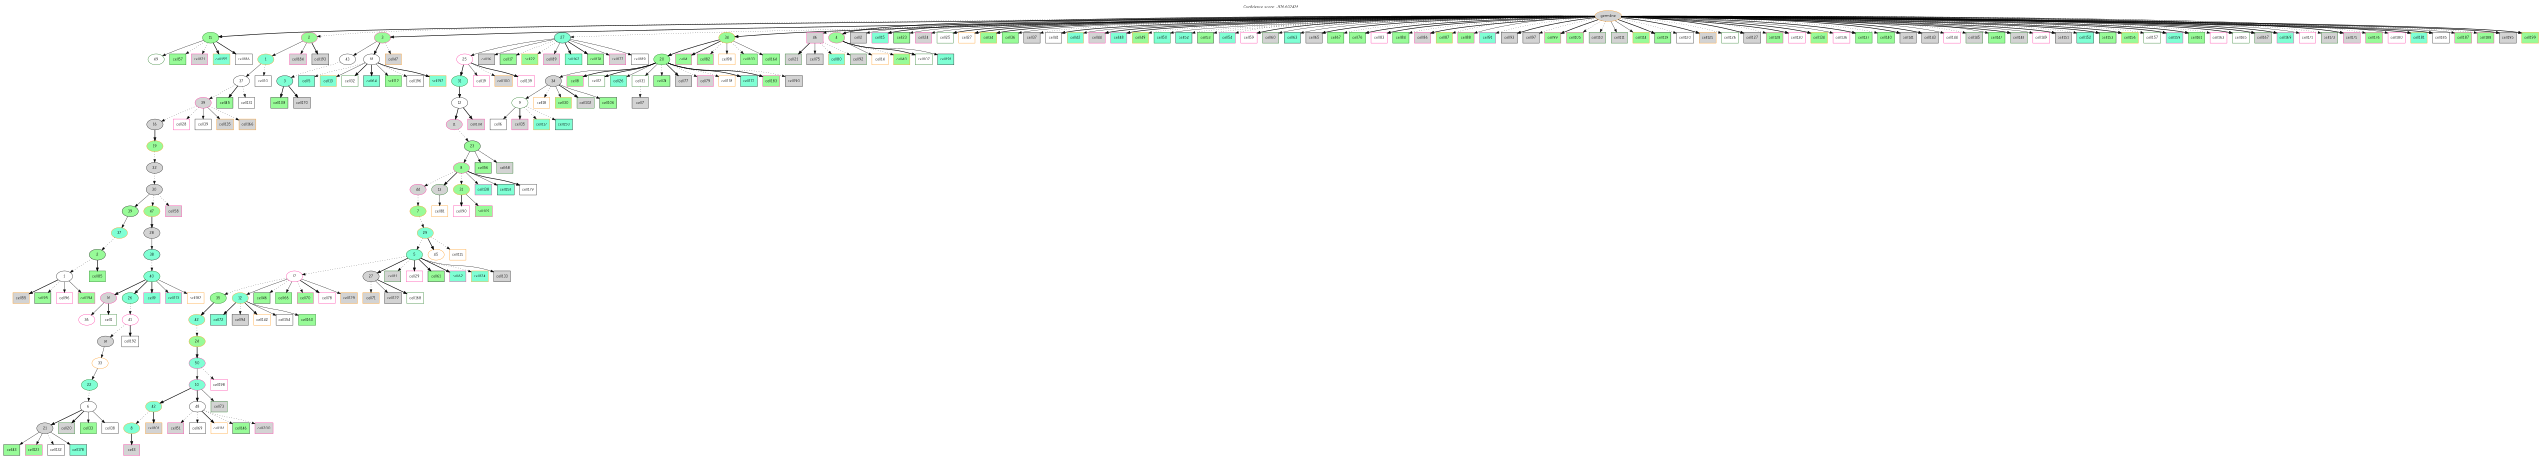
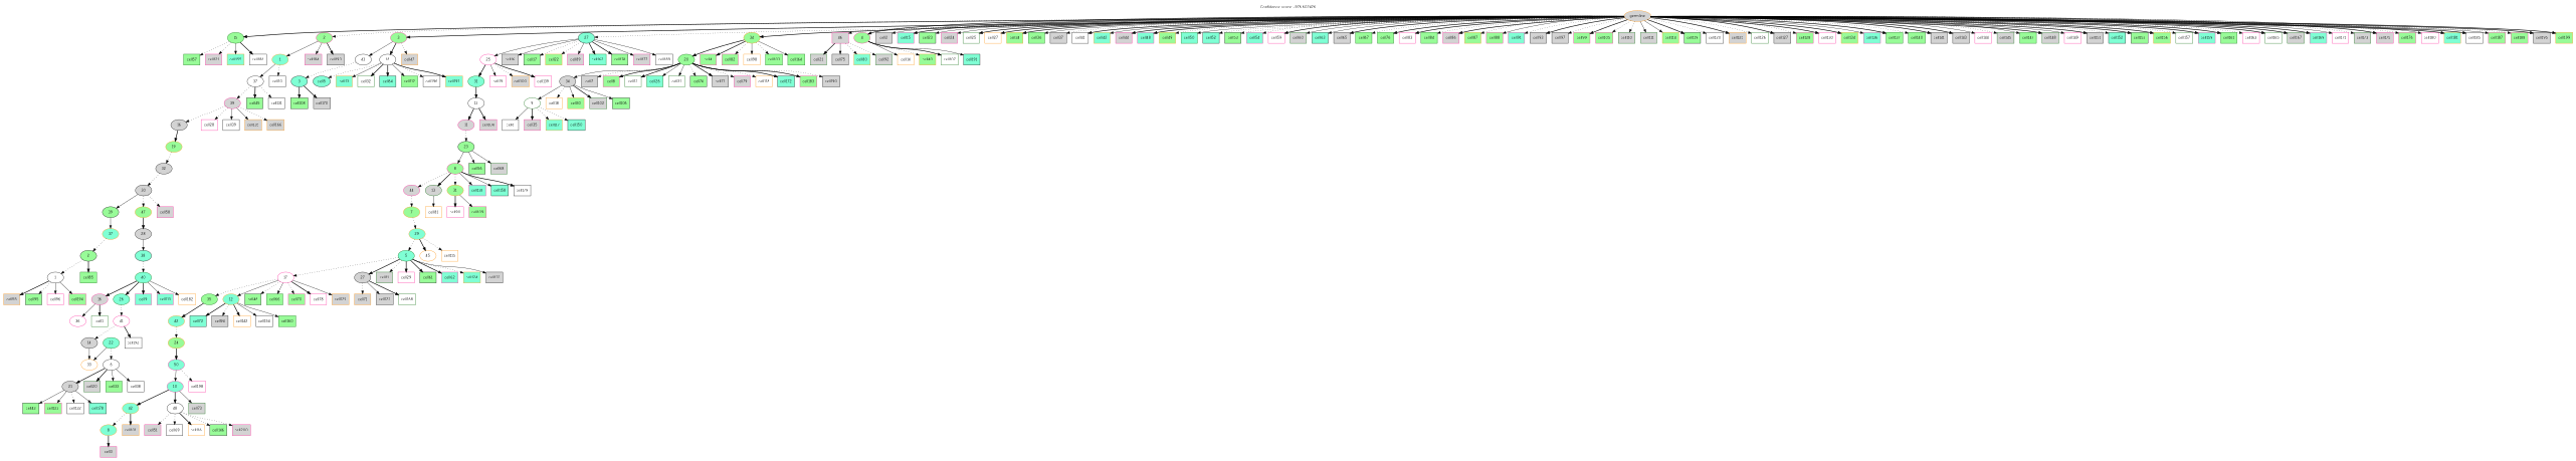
  digraph {
    fontname="Comic Neue"
    label="Confidence score: -976.602426"
    labelloc=t
    node [color=black fillcolor=palegreen fontname="Comic Neue" style=filled shape=box]
    edge [fontname="Comic Neue" style=bold]
    n1 [color=darkgreen label=15 shape=""]
-   n2 [color=darkgreen fillcolor=white label=49 shape=""]
    cell57 [color=darkgreen]
    cell121 [color=deeppink fillcolor=lightgrey]
    cell155 [color=darkorange fillcolor=aquamarine]
    cell186 [fillcolor=white]
    n7 [label=2 shape=""]
    n8 [fillcolor=white label=1 shape=""]
    cell85 [color=darkgreen]
    cell55 [color=darkorange fillcolor=lightgrey]
    cell95
    cell96 [color=deeppink fillcolor=white]
    cell194 [color=deeppink]
    n14 [color=darkorange fillcolor=aquamarine label=37 shape=""]
    n15 [label=39 shape=""]
    n16 [color=deeppink fillcolor=lightgrey label=16 shape=""]
    n17 [color=deeppink fillcolor=white label=36 shape=""]
    cell1 [color=darkgreen fillcolor=white]
    n19 [fillcolor=white label=6 shape=""]
    n20 [fillcolor=lightgrey label=21 shape=""]
    cell20 [color=darkgreen fillcolor=lightgrey]
    cell33 [color=darkgreen]
    cell38 [fillcolor=white]
    cell43
    cell123 [color=deeppink]
    cell132 [fillcolor=white]
    cell178 [fillcolor=aquamarine]
    n28 [color=darkgreen fillcolor=aquamarine label=22 shape=""]
    n29 [color=darkorange fillcolor=white label=33 shape=""]
    n30 [fillcolor=lightgrey label=14 shape=""]
    n31 [color=deeppink fillcolor=white label=41 shape=""]
    cell192 [fillcolor=white]
    n33 [color=darkgreen fillcolor=aquamarine label=26 shape=""]
    n34 [color=darkgreen fillcolor=aquamarine label=40 shape=""]
    cell9 [color=deeppink fillcolor=aquamarine]
    cell113 [color=deeppink fillcolor=aquamarine]
    cell182 [color=darkorange fillcolor=white]
    n38 [fillcolor=aquamarine label=38 shape=""]
    n39 [fillcolor=lightgrey label=28 shape=""]
    n40 [color=darkorange label=47 shape=""]
    n41 [fillcolor=lightgrey label=30 shape=""]
    cell58 [color=deeppink fillcolor=lightgrey]
    n43 [fillcolor=lightgrey label=32 shape=""]
    n44 [color=darkorange label=19 shape=""]
    n45 [fillcolor=lightgrey label=16 shape=""]
    n46 [color=deeppink fillcolor=lightgrey label=39 shape=""]
    cell28 [color=deeppink fillcolor=white]
    cell39 [fillcolor=white]
    cell135 [color=darkorange fillcolor=lightgrey]
    cell166 [color=darkorange fillcolor=lightgrey]
    n51 [fillcolor=white label=37 shape=""]
    cell45
    cell131 [fillcolor=white]
    n54 [color=darkorange fillcolor=aquamarine label=1 shape=""]
    cell10 [fillcolor=white]
    n56 [color=deeppink label=2 shape=""]
    cell184 [color=deeppink fillcolor=lightgrey]
    cell193 [fillcolor=lightgrey]
    n59 [fillcolor=white label=43 shape=""]
    n60 [fillcolor=aquamarine label=3 shape=""]
    cell108
    cell170 [fillcolor=lightgrey]
    n63 [color=deeppink label=3 shape=""]
    n64 [fillcolor=white label=18 shape=""]
    cell47 [color=darkorange fillcolor=lightgrey]
-   cell5 [fillcolor=aquamarine]
+   cell5 [fillcolor=aquamarine shape=ellipse]
    cell13 [color=darkorange fillcolor=aquamarine]
    cell32 [color=darkgreen fillcolor=white]
    cell64 [fillcolor=aquamarine]
    cell112 [color=darkgreen]
    cell196 [fillcolor=white]
    cell197 [color=darkorange fillcolor=aquamarine]
    n73 [color=darkorange fillcolor=aquamarine label=42 shape=""]
    n74 [color=darkorange fillcolor=aquamarine label=8 shape=""]
    cell101 [color=darkorange fillcolor=lightgrey]
    cell3 [color=deeppink fillcolor=lightgrey]
    n77 [color=deeppink fillcolor=aquamarine label=10 shape=""]
    n78 [fillcolor=white label=48 shape=""]
    cell73 [color=darkgreen fillcolor=lightgrey]
    cell51 [color=deeppink fillcolor=lightgrey]
    cell69 [fillcolor=white]
    cell116 [color=darkorange fillcolor=white]
    cell146
    cell200 [color=deeppink fillcolor=lightgrey]
    n85 [color=deeppink fillcolor=aquamarine label=50 shape=""]
    cell198 [color=deeppink fillcolor=white]
    n87 [color=darkorange label=24 shape=""]
    n88 [color=darkorange fillcolor=aquamarine label=42 shape=""]
    n89 [color=darkgreen label=35 shape=""]
    n90 [color=deeppink fillcolor=white label=17 shape=""]
    n91 [color=darkorange fillcolor=aquamarine label=12 shape=""]
    cell46
    cell66 [color=darkgreen]
    cell70 [color=deeppink]
    cell78 [color=deeppink fillcolor=white]
    cell129 [color=darkorange fillcolor=lightgrey]
    cell72 [fillcolor=aquamarine]
    cell94 [fillcolor=lightgrey]
    cell142 [color=darkorange fillcolor=white]
    cell154 [fillcolor=white]
    cell160 [color=darkgreen]
    n102 [color=darkgreen fillcolor=aquamarine label=5 shape=""]
    n103 [fillcolor=lightgrey label=27 shape=""]
    cell11 [color=darkgreen fillcolor=lightgrey]
    cell29 [color=deeppink fillcolor=white]
    cell61
    cell62 [color=deeppink fillcolor=aquamarine]
    cell124 [color=darkorange fillcolor=aquamarine]
    cell133 [fillcolor=lightgrey]
    cell71 [color=darkorange fillcolor=lightgrey]
    cell122 [fillcolor=lightgrey]
    cell168 [color=darkgreen fillcolor=white]
    n113 [color=darkorange fillcolor=aquamarine label=29 shape=""]
    n114 [color=darkorange fillcolor=white label=45 shape=""]
    cell115 [color=darkorange fillcolor=white]
    n116 [color=darkorange label=7 shape=""]
    n117 [color=deeppink fillcolor=lightgrey label=44 shape=""]
    n118 [color=deeppink label=8 shape=""]
    n119 [color=darkgreen fillcolor=lightgrey label=13 shape=""]
    n120 [color=darkorange label=31 shape=""]
    cell138 [color=deeppink fillcolor=aquamarine]
    cell158 [fillcolor=aquamarine]
    cell179 [fillcolor=white]
    cell81 [color=darkorange fillcolor=white]
    cell90 [color=deeppink fillcolor=white]
    cell109 [color=deeppink]
    n127 [label=23 shape=""]
    cell56
    cell68 [color=darkgreen fillcolor=lightgrey]
    n130 [color=deeppink fillcolor=lightgrey label=11 shape=""]
    n131 [fillcolor=white label=12 shape=""]
    cell104 [color=deeppink fillcolor=lightgrey]
    n133 [color=darkgreen fillcolor=aquamarine label=31 shape=""]
    n134 [color=deeppink fillcolor=white label=25 shape=""]
    cell19 [color=deeppink fillcolor=white]
    cell100 [color=darkorange fillcolor=lightgrey]
    cell139 [color=deeppink fillcolor=white]
    n138 [fillcolor=aquamarine label=27 shape=""]
    cell16 [fillcolor=lightgrey]
    cell17
    cell22 [color=darkorange]
    cell89 [color=deeppink fillcolor=lightgrey]
    cell162 [color=darkgreen fillcolor=aquamarine]
    cell174
    cell177 [color=deeppink fillcolor=lightgrey]
    cell189 [fillcolor=white]
    n147 [fillcolor=lightgrey label=34 shape=""]
    n148 [color=darkgreen fillcolor=white label=9 shape=""]
    cell18 [color=darkorange fillcolor=white]
    cell30 [color=darkorange]
    cell102 [color=darkgreen fillcolor=lightgrey]
    cell106
    cell6 [fillcolor=white]
    cell35 [color=deeppink fillcolor=lightgrey]
    cell117 [color=darkorange fillcolor=aquamarine]
    cell150 [fillcolor=aquamarine]
    n157 [color=darkgreen label=20 shape=""]
    cell7 [fillcolor=lightgrey]
    cell8 [color=deeppink]
    cell12 [color=darkgreen fillcolor=white]
    cell26 [color=darkgreen fillcolor=aquamarine]
    cell31 [color=darkgreen fillcolor=white]
    cell74
    cell77 [fillcolor=lightgrey]
    cell79 [color=deeppink fillcolor=lightgrey]
    cell118 [color=darkorange fillcolor=white]
    cell172 [fillcolor=aquamarine]
    cell183 [color=deeppink]
    cell190 [fillcolor=lightgrey]
    n170 [color=darkorange label=34 shape=""]
    cell4 [color=deeppink]
    cell82 [color=deeppink]
    cell98 [color=darkorange fillcolor=white]
    cell103 [color=darkgreen]
    cell164 [color=darkgreen]
    n176 [color=darkorange fillcolor=lightgrey label=germline shape=""]
    n177 [color=deeppink fillcolor=lightgrey label=46]
    n178 [color=deeppink label=4 shape=""]
    cell2 [fillcolor=lightgrey]
    cell15 [color=deeppink fillcolor=aquamarine]
    cell23
    cell24 [color=deeppink fillcolor=lightgrey]
    cell25 [color=darkgreen fillcolor=white]
    cell27 [color=darkorange fillcolor=white]
    cell34 [color=darkorange]
    cell36 [color=darkgreen]
    cell37 [fillcolor=lightgrey]
    cell41 [fillcolor=white]
    cell42 [color=darkorange fillcolor=aquamarine]
    cell44 [color=deeppink fillcolor=lightgrey]
    cell48 [color=deeppink fillcolor=aquamarine]
    cell49 [color=darkorange]
    cell50 [color=darkgreen fillcolor=aquamarine]
    cell52 [fillcolor=aquamarine]
    cell53
    cell54 [color=deeppink fillcolor=aquamarine]
    cell59 [color=deeppink fillcolor=white]
    cell60 [color=darkgreen fillcolor=lightgrey]
    cell63 [fillcolor=aquamarine]
    cell65 [fillcolor=lightgrey]
    cell67 [color=darkgreen]
    cell76 [color=darkgreen]
    cell83 [color=deeppink fillcolor=white]
    cell84 [color=darkgreen]
    cell86 [color=deeppink fillcolor=lightgrey]
    cell87 [color=darkorange]
    cell88 [color=deeppink]
    cell91 [color=deeppink fillcolor=aquamarine]
    cell93 [fillcolor=lightgrey]
    cell97 [fillcolor=lightgrey]
    cell99 [color=deeppink]
    cell105 [color=deeppink]
    cell110 [color=darkgreen fillcolor=lightgrey]
    cell111 [color=darkgreen fillcolor=lightgrey]
    cell114 [color=darkorange]
    cell119
    cell120 [fillcolor=white]
    cell125 [color=darkorange fillcolor=lightgrey]
    cell126 [color=darkgreen fillcolor=white]
    cell127 [fillcolor=lightgrey]
    cell128 [color=deeppink]
    cell130 [color=deeppink fillcolor=white]
    cell134 [color=darkorange]
-   cell136 [color=deeppink fillcolor=white]
+   cell136 [color=deeppink fillcolor=aquamarine]
    cell137 [color=darkgreen]
    cell140 [color=darkgreen]
    cell141 [fillcolor=lightgrey]
    cell143 [fillcolor=lightgrey]
    cell144 [color=deeppink fillcolor=white]
    cell145 [color=darkgreen fillcolor=lightgrey]
    cell147 [color=darkgreen]
    cell148 [color=darkgreen fillcolor=lightgrey]
    cell149 [color=deeppink fillcolor=white]
    cell151 [fillcolor=lightgrey]
    cell152 [fillcolor=aquamarine]
    cell153
    cell156 [color=darkorange]
    cell157 [color=darkgreen fillcolor=white]
    cell159 [color=deeppink fillcolor=aquamarine]
    cell161 [color=darkgreen]
    cell163 [color=deeppink fillcolor=white]
    cell165 [color=darkgreen fillcolor=white]
    cell167 [color=darkgreen fillcolor=lightgrey]
    cell169 [color=deeppink fillcolor=aquamarine]
    cell171 [color=deeppink fillcolor=white]
    cell173 [color=darkgreen fillcolor=lightgrey]
    cell175 [color=deeppink fillcolor=lightgrey]
    cell176 [color=deeppink]
    cell180 [color=deeppink fillcolor=white]
    cell181 [color=darkorange fillcolor=aquamarine]
    cell185 [fillcolor=white]
    cell187 [color=deeppink]
    cell188 [color=deeppink]
    cell195 [fillcolor=lightgrey]
    cell199 [color=darkorange]
    cell21 [color=darkgreen fillcolor=lightgrey]
    cell75 [fillcolor=lightgrey]
    cell80 [color=darkorange fillcolor=aquamarine]
    cell92 [color=darkgreen fillcolor=lightgrey]
    cell14 [color=darkorange fillcolor=white]
    cell40 [color=darkorange]
    cell107 [color=darkgreen fillcolor=white]
    cell191 [fillcolor=aquamarine]
-   n1 -> n2 [style=solid]
    n1 -> cell57 [style=dotted]
    n1 -> cell121 [style=dotted]
-   n1 -> cell155
+   n1 -> cell155 [style=solid]
    n1 -> cell186
    n7 -> n8 [style=dotted]
    n7 -> cell85
    n8 -> cell55
    n8 -> cell95 [style=dotted]
    n8 -> cell96 [style=solid]
    n8 -> cell194 [style=solid]
    n14 -> n7 [style=dotted]
    n15 -> n14 [style=solid]
    n16 -> n17 [style=solid]
    n16 -> cell1
    n19 -> n20
    n19 -> cell20
    n19 -> cell33 [style=solid]
    n19 -> cell38 [style=solid]
    n20 -> cell43 [style=solid]
    n20 -> cell123 [style=solid]
    n20 -> cell132 [style=dotted]
    n20 -> cell178 [style=solid]
    n28 -> n19 [style=dotted]
-   n29 -> n28 [style=solid]
+   n28 -> n29 [style=solid]
    n30 -> n29 [style=solid]
    n31 -> n30 [style=dotted]
    n31 -> cell192
    n33 -> n31 [style=dotted]
    n34 -> n16
    n34 -> n33
    n34 -> cell9
    n34 -> cell113 [style=solid]
    n34 -> cell182 [style=solid]
    n38 -> n34 [style=dotted]
    n39 -> n38 [style=solid]
    n40 -> n39
    n41 -> n15 [style=solid]
    n41 -> n40 [style=dotted]
    n41 -> cell58 [style=dotted]
    n43 -> n41 [style=dotted]
    n44 -> n43 [style=dotted]
    n45 -> n44
    n46 -> n45 [style=dotted]
    n46 -> cell28 [style=dotted]
    n46 -> cell39 [style=solid]
    n46 -> cell135 [style=solid]
    n46 -> cell166 [style=dotted]
    n51 -> n46 [style=dotted]
    n51 -> cell45
    n51 -> cell131 [style=dotted]
    n54 -> n51 [style=solid]
    n54 -> cell10 [style=dotted]
    n56 -> n54 [style=solid]
    n56 -> cell184 [style=solid]
    n56 -> cell193
    n59 -> n60 [style=dotted]
    n60 -> cell108
    n60 -> cell170
    n63 -> n59 [style=solid]
    n63 -> n64
    n63 -> cell47 [style=dotted]
    n64 -> cell5 [style=dotted]
    n64 -> cell13 [style=solid]
    n64 -> cell32
    n64 -> cell64
    n64 -> cell112 [style=solid]
    n64 -> cell196 [style=dotted]
    n64 -> cell197
    n73 -> n74 [style=dotted]
    n73 -> cell101
    n74 -> cell3
    n77 -> n73
    n77 -> n78
    n77 -> cell73 [style=solid]
    n78 -> cell51 [style=dotted]
    n78 -> cell69 [style=dotted]
    n78 -> cell116
    n78 -> cell146 [style=dotted]
    n78 -> cell200 [style=dotted]
    n85 -> n77 [style=solid]
    n85 -> cell198 [style=dotted]
    n87 -> n85
    n88 -> n87 [style=dotted]
    n89 -> n88
    n90 -> n89 [style=dotted]
    n90 -> n91 [style=solid]
    n90 -> cell46 [style=dotted]
    n90 -> cell66 [style=solid]
    n90 -> cell70 [style=dotted]
    n90 -> cell78
    n90 -> cell129 [style=solid]
    n91 -> cell72
    n91 -> cell94 [style=dotted]
    n91 -> cell142
    n91 -> cell154 [style=solid]
    n91 -> cell160 [style=solid]
    n102 -> n90 [style=dotted]
    n102 -> n103
    n102 -> cell11 [style=dotted]
    n102 -> cell29
    n102 -> cell61
    n102 -> cell62
    n102 -> cell124 [style=dotted]
    n102 -> cell133 [style=solid]
    n103 -> cell71 [style=dotted]
    n103 -> cell122 [style=solid]
    n103 -> cell168
    n113 -> n102 [style=dotted]
    n113 -> n114
    n113 -> cell115 [style=dotted]
    n116 -> n113 [style=dotted]
    n117 -> n116 [style=dotted]
    n118 -> n117 [style=dotted]
    n118 -> n119
    n118 -> n120 [style=dotted]
    n118 -> cell138 [style=solid]
    n118 -> cell158 [style=solid]
    n118 -> cell179
    n119 -> cell81 [style=solid]
    n120 -> cell90
    n120 -> cell109 [style=solid]
    n127 -> n118 [style=solid]
    n127 -> cell56 [style=solid]
    n127 -> cell68 [style=solid]
    n130 -> n127 [style=dotted]
    n131 -> n130
    n131 -> cell104
    n133 -> n131
    n134 -> n133
    n134 -> cell19 [style=solid]
    n134 -> cell100 [style=dotted]
    n134 -> cell139
    n138 -> n134 [style=solid]
    n138 -> cell16 [style=solid]
    n138 -> cell17 [style=dotted]
    n138 -> cell22 [style=dotted]
    n138 -> cell89 [style=solid]
    n138 -> cell162
    n138 -> cell174
    n138 -> cell177 [style=solid]
    n138 -> cell189 [style=solid]
    n147 -> n148 [style=solid]
    n147 -> cell18 [style=dotted]
    n147 -> cell30 [style=solid]
    n147 -> cell102
    n147 -> cell106 [style=solid]
    n148 -> cell6 [style=solid]
    n148 -> cell35
    n148 -> cell117 [style=dotted]
    n148 -> cell150 [style=dotted]
    n157 -> n147 [style=solid]
-   cell31 -> cell7 [style=dotted]
+   n157 -> cell7 [style=dotted]
    n157 -> cell8
    n157 -> cell12
    n157 -> cell26 [style=solid]
    n157 -> cell31 [style=solid]
    n157 -> cell74 [style=dotted]
    n157 -> cell77
    n157 -> cell79 [style=dotted]
    n157 -> cell118 [style=dotted]
    n157 -> cell172
    n157 -> cell183
    n157 -> cell190 [style=dotted]
    n170 -> n157
    n170 -> cell4
    n170 -> cell82 [style=dotted]
    n170 -> cell98 [style=solid]
    n170 -> cell103 [style=dotted]
    n170 -> cell164 [style=solid]
    n176 -> n1
    n176 -> n56 [style=dotted]
    n176 -> n63
    n176 -> n138 [style=dotted]
    n176 -> n170
    n176 -> n177 [style=dotted]
    n176 -> n178
    n176 -> cell2 [style=solid]
    n176 -> cell15
    n176 -> cell23 [style=solid]
    n176 -> cell24 [style=solid]
    n176 -> cell25
    n176 -> cell27
    n176 -> cell34
    n176 -> cell36 [style=solid]
    n176 -> cell37 [style=dotted]
    n176 -> cell41
    n176 -> cell42 [style=solid]
    n176 -> cell44
    n176 -> cell48
    n176 -> cell49 [style=dotted]
    n176 -> cell50 [style=solid]
    n176 -> cell52 [style=dotted]
    n176 -> cell53 [style=dotted]
    n176 -> cell54 [style=dotted]
    n176 -> cell59
    n176 -> cell60 [style=solid]
    n176 -> cell63 [style=solid]
    n176 -> cell65
    n176 -> cell67 [style=dotted]
    n176 -> cell76
    n176 -> cell83
    n176 -> cell84 [style=dotted]
    n176 -> cell86
    n176 -> cell87 [style=dotted]
    n176 -> cell88 [style=solid]
    n176 -> cell91 [style=dotted]
    n176 -> cell93
    n176 -> cell97 [style=dotted]
    n176 -> cell99
    n176 -> cell105 [style=dotted]
    n176 -> cell110 [style=dotted]
    n176 -> cell111 [style=solid]
    n176 -> cell114 [style=solid]
    n176 -> cell119
    n176 -> cell120 [style=dotted]
    n176 -> cell125
    n176 -> cell126 [style=dotted]
    n176 -> cell127
    n176 -> cell128 [style=dotted]
    n176 -> cell130
    n176 -> cell134
    n176 -> cell136 [style=solid]
    n176 -> cell137
    n176 -> cell140 [style=dotted]
    n176 -> cell141
    n176 -> cell143
    n176 -> cell144 [style=solid]
    n176 -> cell145 [style=dotted]
    n176 -> cell147 [style=solid]
    n176 -> cell148
    n176 -> cell149 [style=solid]
    n176 -> cell151
    n176 -> cell152 [style=dotted]
    n176 -> cell153
    n176 -> cell156
    n176 -> cell157 [style=dotted]
    n176 -> cell159
    n176 -> cell161
    n176 -> cell163 [style=dotted]
    n176 -> cell165
    n176 -> cell167
    n176 -> cell169
    n176 -> cell171 [style=solid]
    n176 -> cell173 [style=dotted]
    n176 -> cell175
    n176 -> cell176 [style=dotted]
    n176 -> cell180 [style=solid]
    n176 -> cell181
    n176 -> cell185
    n176 -> cell187 [style=solid]
    n176 -> cell188 [style=dotted]
    n176 -> cell195
    n176 -> cell199
    n177 -> cell21
    n177 -> cell75 [style=solid]
    n177 -> cell80 [style=dotted]
    n177 -> cell92 [style=dotted]
    n178 -> cell14 [style=solid]
    n178 -> cell40 [style=dotted]
    n178 -> cell107
    n178 -> cell191 [style=solid]
  }
